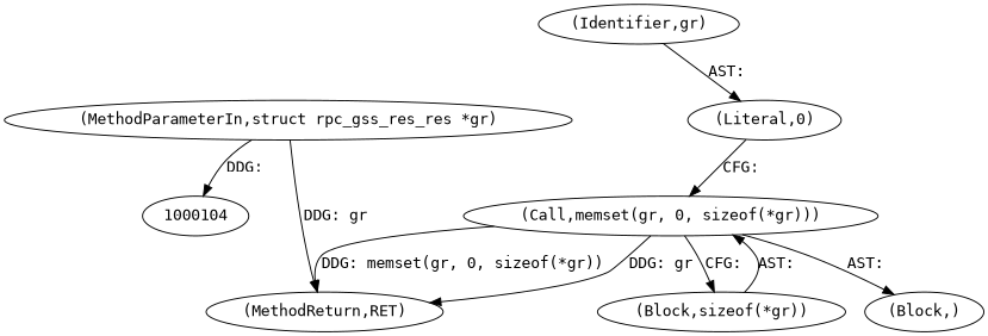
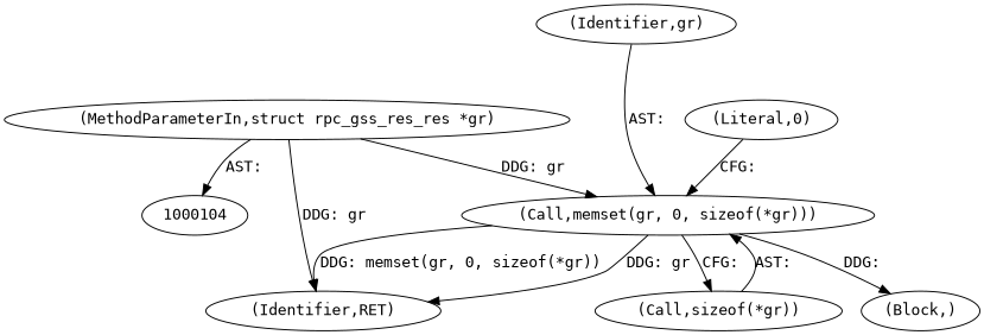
  digraph {
    fontname="DejaVu Sans Mono"
    node [fontname="DejaVu Sans Mono"]
    edge [fontname="DejaVu Sans Mono"]
    n1 [label="(Call,memset(gr, 0, sizeof(*gr)))"]
-   n2 [label="(MethodReturn,RET)"]
-   n3 [label="(Block,sizeof(*gr))"]
+   n2 [label="(Identifier,RET)"]
+   n3 [label="(Call,sizeof(*gr))"]
    n4 [label="(Block,)"]
    n5 [label="(MethodParameterIn,struct rpc_gss_res_res *gr)"]
    1000104
    n7 [label="(Identifier,gr)"]
    n8 [label="(Literal,0)"]
    n1 -> n2 [label="DDG: gr"]
    n1 -> n2 [label="DDG: memset(gr, 0, sizeof(*gr))"]
    n1 -> n3 [label="CFG: "]
-   n1 -> n4 [label="AST: "]
+   n1 -> n4 [label="DDG: "]
    n3 -> n1 [label="AST: "]
+   n5 -> n1 [label="DDG: gr"]
    n5 -> n2 [label="DDG: gr"]
-   n5 -> 1000104 [label="DDG: "]
-   n7 -> n8 [label="AST: "]
+   n5 -> 1000104 [label="AST: "]
+   n7 -> n1 [label="AST: "]
    n8 -> n1 [label="CFG: "]
  }
